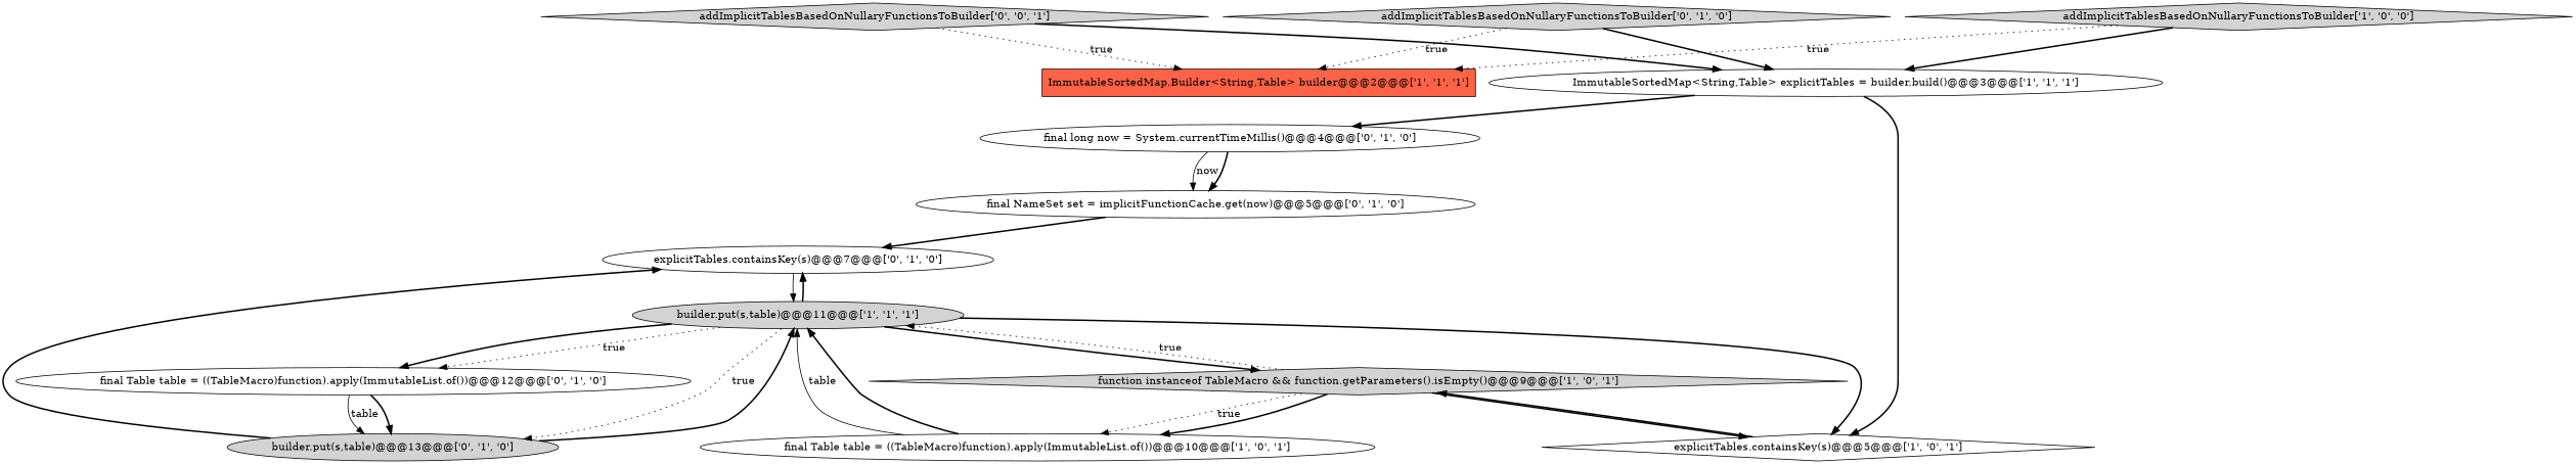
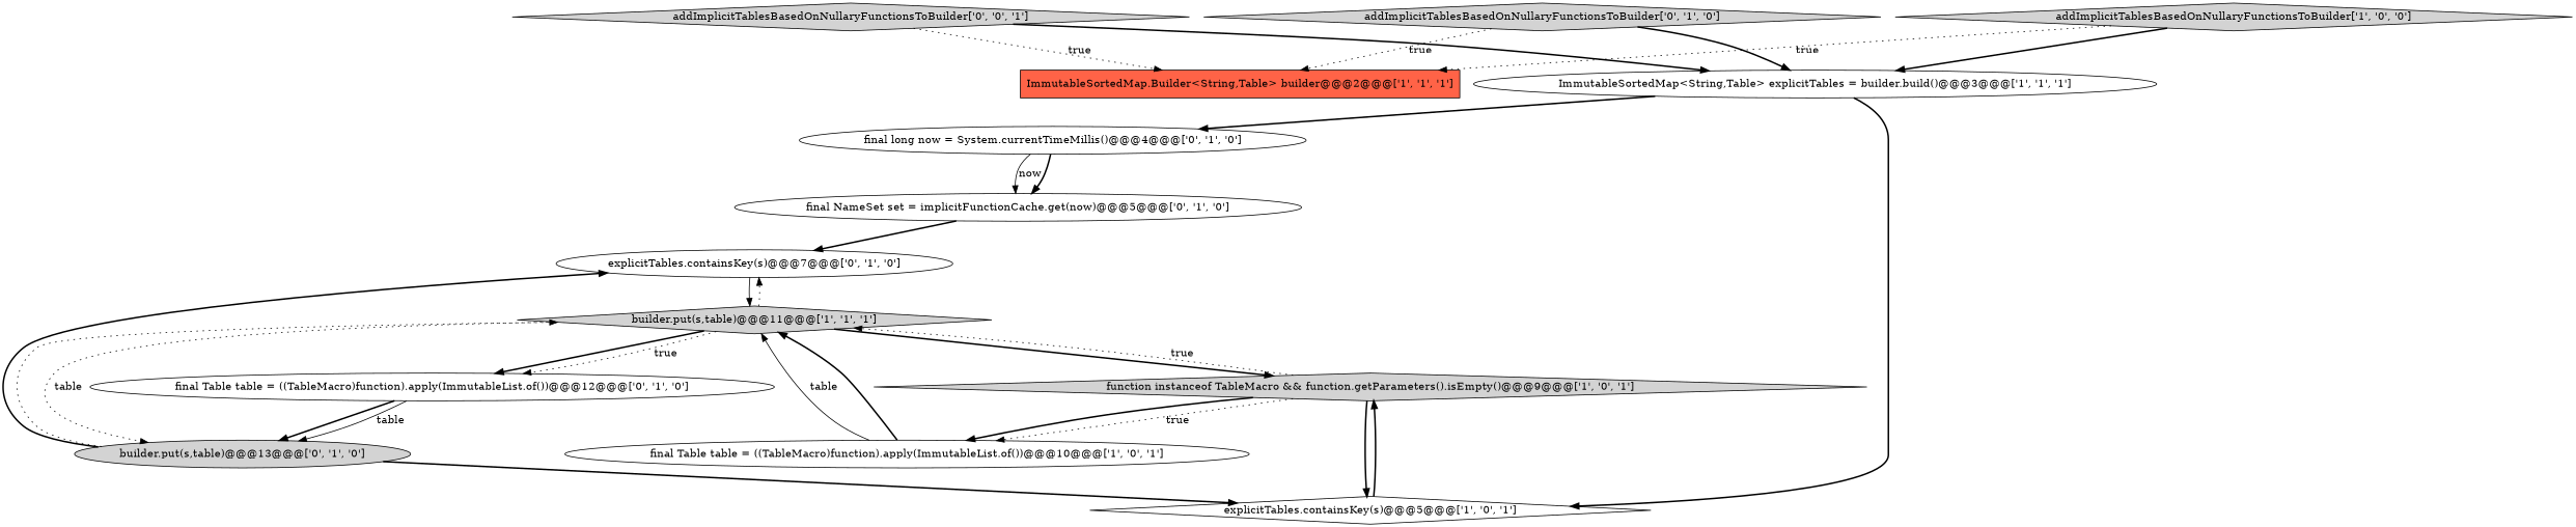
  digraph {
    node [fillcolor=white shape=ellipse style=filled]
    edge [style=bold]
    n1 [label="final long now = System.currentTimeMillis()@@@4@@@['0', '1', '0']"]
    n2 [label="final NameSet set = implicitFunctionCache.get(now)@@@5@@@['0', '1', '0']"]
    n3 [label="explicitTables.containsKey(s)@@@7@@@['0', '1', '0']"]
    n4 [label="final Table table = ((TableMacro)function).apply(ImmutableList.of())@@@12@@@['0', '1', '0']"]
    n5 [fillcolor=lightgray label="builder.put(s,table)@@@13@@@['0', '1', '0']"]
-   n6 [fillcolor=lightgray label="builder.put(s,table)@@@11@@@['1', '1', '1']"]
+   n6 [fillcolor=lightgray label="builder.put(s,table)@@@11@@@['1', '1', '1']" shape=diamond]
    n7 [fillcolor=lightgray label="addImplicitTablesBasedOnNullaryFunctionsToBuilder['0', '0', '1']" shape=diamond]
    n8 [label="ImmutableSortedMap<String,Table> explicitTables = builder.build()@@@3@@@['1', '1', '1']"]
    n9 [fillcolor=tomato label="ImmutableSortedMap.Builder<String,Table> builder@@@2@@@['1', '1', '1']" shape=box]
    n10 [label="explicitTables.containsKey(s)@@@5@@@['1', '0', '1']" shape=diamond]
    n11 [fillcolor=lightgray label="function instanceof TableMacro && function.getParameters().isEmpty()@@@9@@@['1', '0', '1']" shape=diamond]
    n12 [label="final Table table = ((TableMacro)function).apply(ImmutableList.of())@@@10@@@['1', '0', '1']"]
    n13 [fillcolor=lightgray label="addImplicitTablesBasedOnNullaryFunctionsToBuilder['1', '0', '0']" shape=diamond]
    n14 [fillcolor=lightgray label="addImplicitTablesBasedOnNullaryFunctionsToBuilder['0', '1', '0']" shape=diamond]
    n1 -> n2 [label=now style=solid]
    n1 -> n2
    n2 -> n3
    n3 -> n6 [style=solid]
    n4 -> n5
    n4 -> n5 [label=table style=solid]
    n5 -> n3
-   n5 -> n6
-   n6 -> n3
+   n5 -> n6 [style=dotted]
+   n6 -> n3 [style=dotted]
    n6 -> n4
    n6 -> n4 [label=true style=dotted]
-   n6 -> n5 [label=true style=dotted]
-   n6 -> n10
+   n6 -> n5 [label=table style=dotted]
+   n5 -> n10
    n6 -> n11
    n7 -> n8
    n7 -> n9 [label=true style=dotted]
    n8 -> n1
    n8 -> n10
    n10 -> n11
    n11 -> n6 [label=true style=dotted]
    n11 -> n10
    n11 -> n12 [label=true style=dotted]
    n11 -> n12
    n12 -> n6 [label=table style=solid]
    n12 -> n6
    n13 -> n8
    n13 -> n9 [label=true style=dotted]
    n14 -> n8
    n14 -> n9 [label=true style=dotted]
  }
